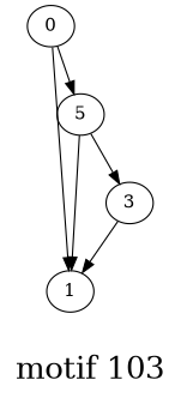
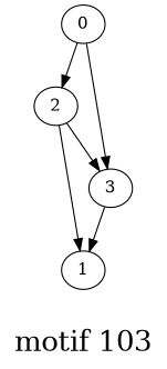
  digraph {
    fontsize=24
    label="\nmotif 103\n"
    splines=false
    node [shape=ellipse]
    0 [height=0.3 width=0.3]
    1 [height=0.3 width=0.3]
-   2 [height=0.3 width=0.3 label=5]
+   2 [height=0.3 width=0.3]
    3 [height=0.3 width=0.3]
-   0 -> 1
+   0 -> 3
    0 -> 2
    2 -> 1
    2 -> 3
    3 -> 1
  }
